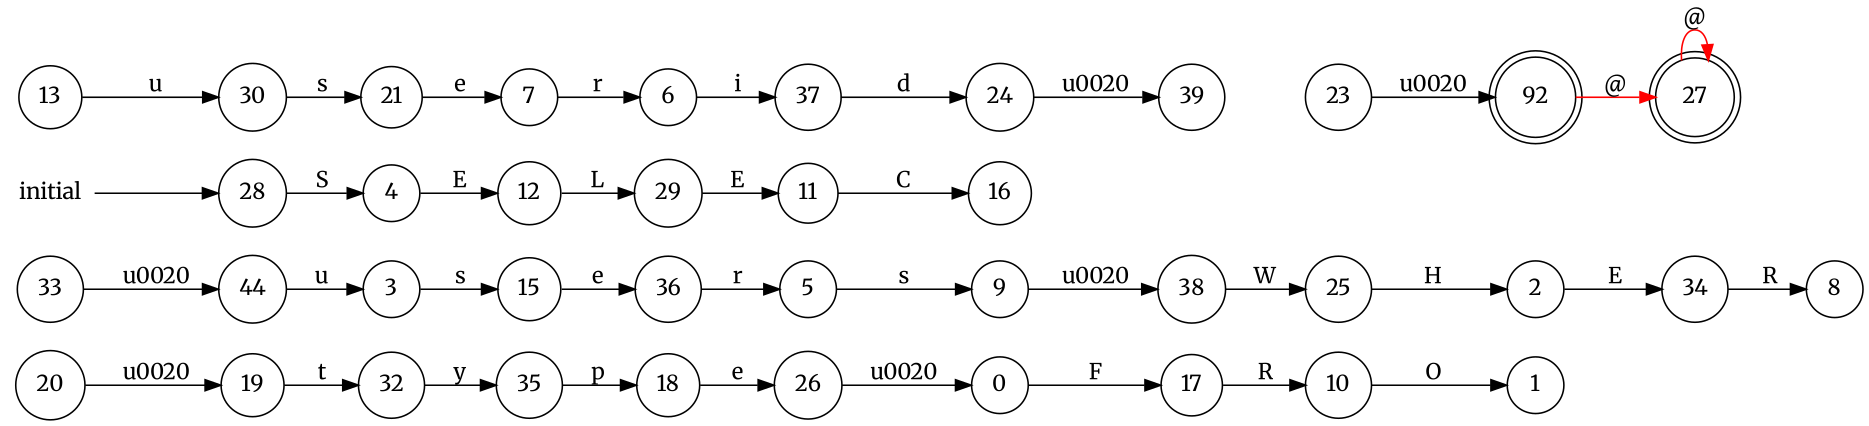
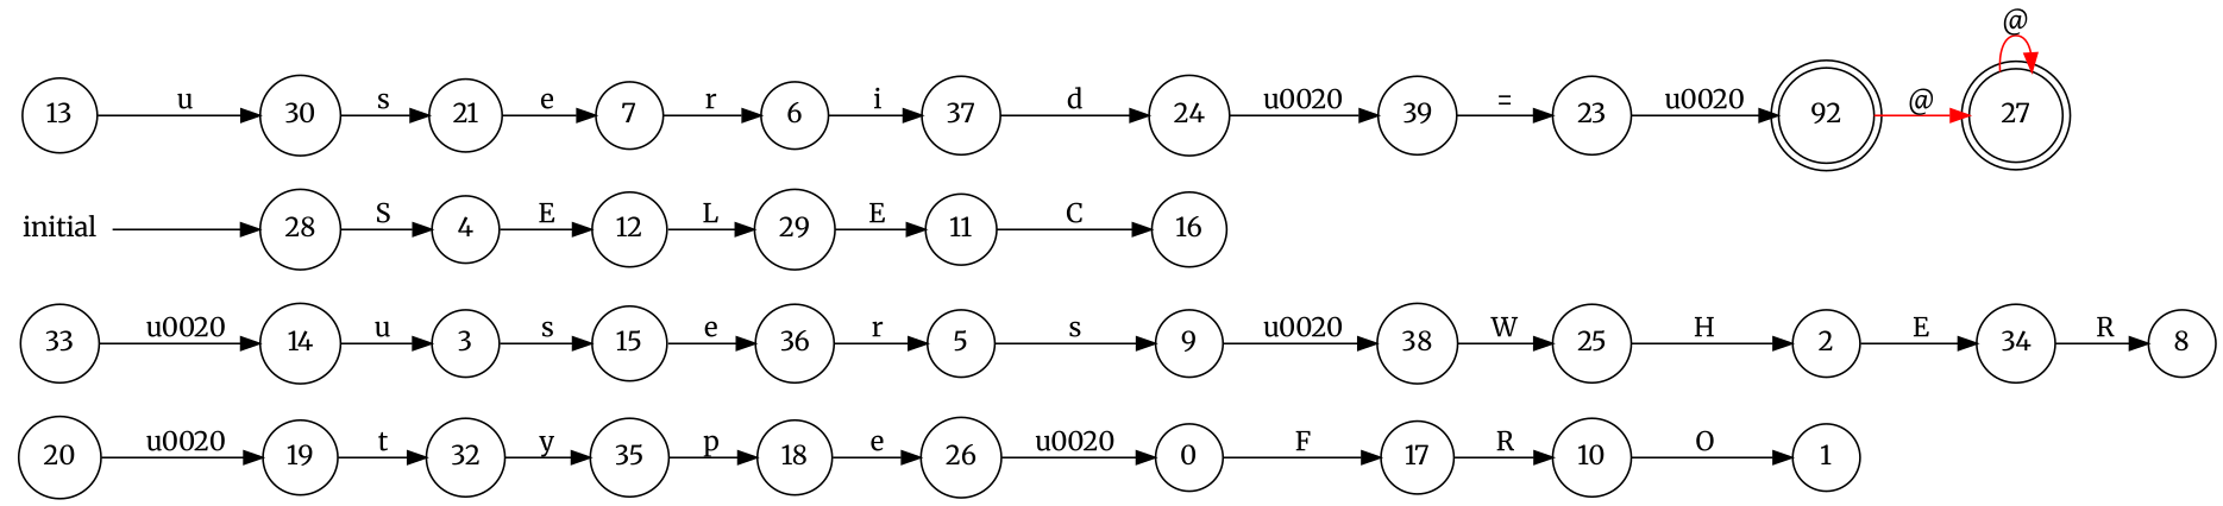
  digraph {
    fontname=Merriweather
    rankdir=LR
    node [fontname=Merriweather shape=circle]
    edge [fontname=Merriweather]
    0
    17
    10
    1
    33
-   14 [label=44]
+   14
    3
    2
    34
    8
    15
    36
    5
    4
    12
    29
    11
    9
    38
    25
    6
    37
    24
    39
    7
    13
    30
    16
    20
    19
    21
    32
    18
    26
    35
    n36 [label=92 shape=doublecircle]
    27 [shape=doublecircle]
    23
    28
    initial [shape=plaintext]
    0 -> 17 [label=F]
    17 -> 10 [label=R]
    10 -> 1 [label=O]
    33 -> 14 [label="\u0020"]
    14 -> 3 [label=u]
    3 -> 15 [label=s]
    2 -> 34 [label=E]
    34 -> 8 [label=R]
    15 -> 36 [label=e]
    36 -> 5 [label=r]
    5 -> 9 [label=s]
    4 -> 12 [label=E]
    12 -> 29 [label=L]
    29 -> 11 [label=E]
    11 -> 16 [label=C]
    9 -> 38 [label="\u0020"]
    38 -> 25 [label=W]
    25 -> 2 [label=H]
    6 -> 37 [label=i]
    37 -> 24 [label=d]
    24 -> 39 [label="\u0020"]
+   39 -> 23 [label="="]
    7 -> 6 [label=r]
    13 -> 30 [label=u]
    30 -> 21 [label=s]
    20 -> 19 [label="\u0020"]
    19 -> 32 [label=t]
    21 -> 7 [label=e]
    32 -> 35 [label=y]
    18 -> 26 [label=e]
    26 -> 0 [label="\u0020"]
    35 -> 18 [label=p]
    n36 -> 27 [color=red label="@"]
    27 -> 27 [color=red label="@"]
    23 -> n36 [label="\u0020"]
    28 -> 4 [label=S]
    initial -> 28
  }
